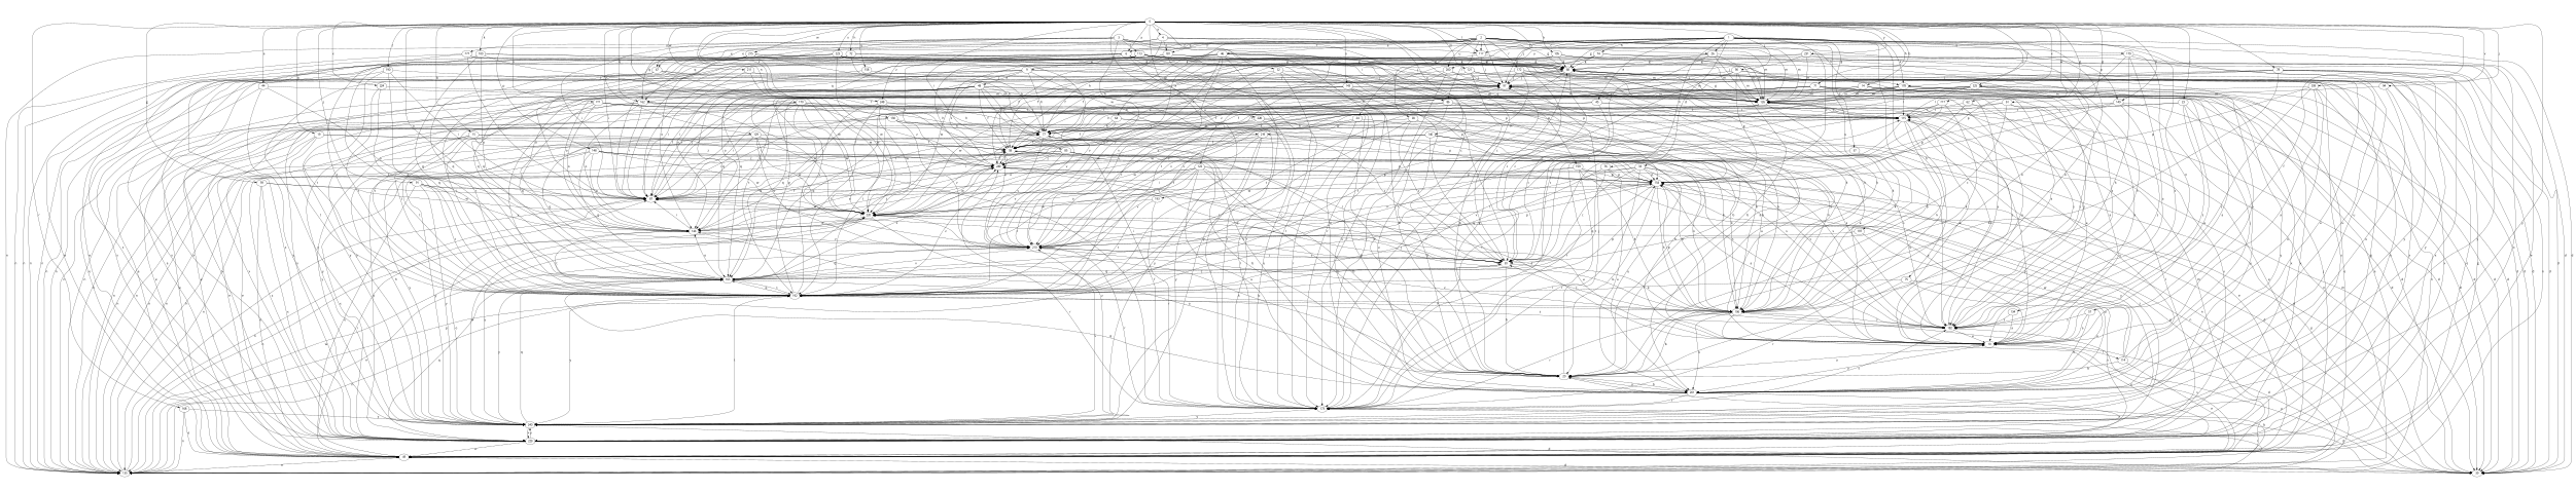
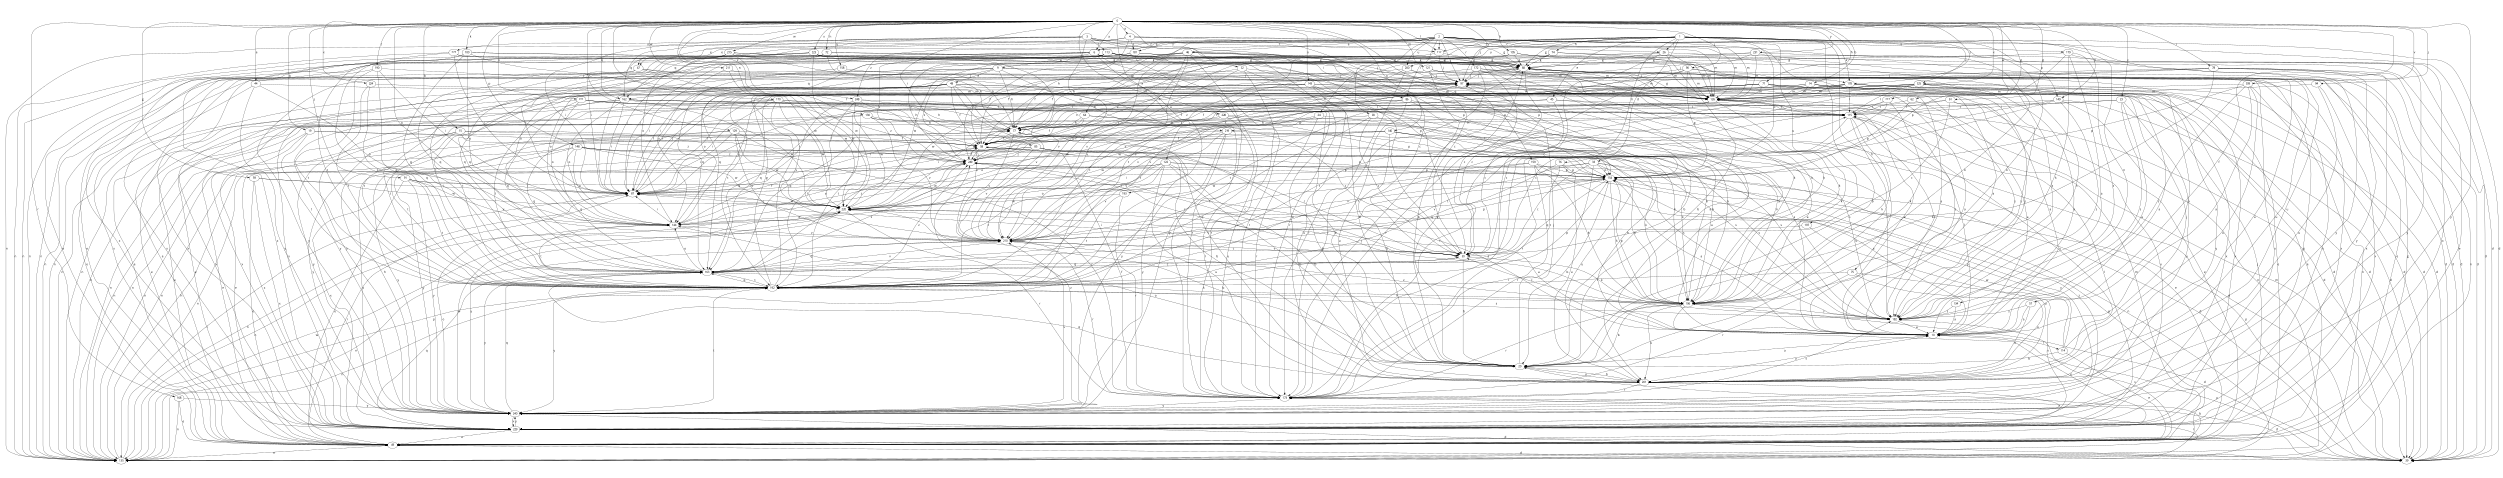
  strict digraph {
    fontname="Open Sans"
    node [fontname="Open Sans"]
    edge [fontname="Open Sans"]
    0
    4
    6
    14
    15
    19
    23
    44
    52
    57
    59
    61
    62
    71
    72
    78
    85
    90
    91
    94
    97
    100
    105
    112
    121
    122
    129
    130
    140
    143
    144
    148
    149
    158
    159
    162
    168
    170
    178
    190
    193
    209
    211
    215
    217
    221
    223
    224
    225
    231
    240
    248
    68
    126
    181
    30
    47
    87
    77
    106
    135
    9
    173
    228
    229
    249
    192
    10
    58
    182
    201
    49
    115
    20
    210
    220
    154
    39
    163
    1
    24
    26
    33
-   37
    45
    64
    74
    75
    76
    197
    200
    219
    2
    28
    46
    86
    134
    172
    179
    3
    113
    227
    48
    114
    0 -> 4 [label=a]
    0 -> 6 [label=a]
    0 -> 14 [label=b]
    0 -> 15 [label=b]
    0 -> 19 [label=b]
    0 -> 23 [label=c]
    0 -> 44 [label=e]
    0 -> 52 [label=f]
    0 -> 57 [label=f]
    0 -> 59 [label=g]
    0 -> 61 [label=g]
    0 -> 62 [label=g]
    0 -> 71 [label=h]
    0 -> 72 [label=h]
    0 -> 78 [label=i]
    0 -> 85 [label=i]
    0 -> 90 [label=j]
    0 -> 91 [label=j]
    0 -> 94 [label=j]
    0 -> 97 [label=j]
    0 -> 100 [label=k]
    0 -> 105 [label=k]
    0 -> 112 [label=l]
    0 -> 121 [label=m]
    0 -> 122 [label=m]
    0 -> 129 [label=n]
    0 -> 130 [label=n]
    0 -> 140 [label=o]
    0 -> 143 [label=o]
    0 -> 144 [label=o]
    0 -> 148 [label=p]
    0 -> 149 [label=p]
    0 -> 158 [label=q]
    0 -> 159 [label=q]
    0 -> 162 [label=q]
    0 -> 168 [label=r]
    0 -> 170 [label=r]
    0 -> 178 [label=s]
    0 -> 190 [label=t]
    0 -> 193 [label=u]
    0 -> 209 [label=v]
    0 -> 211 [label=w]
    0 -> 215 [label=w]
    0 -> 217 [label=w]
    0 -> 221 [label=x]
    0 -> 223 [label=x]
    0 -> 224 [label=x]
    0 -> 225 [label=x]
    0 -> 231 [label=y]
    0 -> 240 [label=y]
    0 -> 248 [label=z]
    4 -> 68 [label=g]
    4 -> 126 [label=m]
    4 -> 181 [label=s]
    4 -> 30 [label=c]
    4 -> 47 [label=e]
    4 -> 87 [label=i]
    4 -> 77 [label=h]
    6 -> 126 [label=m]
    6 -> 30 [label=c]
    6 -> 87 [label=i]
    6 -> 106 [label=k]
    6 -> 135 [label=n]
    6 -> 9 [label=a]
    6 -> 173 [label=r]
    6 -> 228 [label=x]
    6 -> 229 [label=x]
    6 -> 249 [label=z]
    14 -> 126 [label=m]
    14 -> 229 [label=x]
    14 -> 249 [label=z]
    14 -> 192 [label=t]
    14 -> 10 [label=a]
    14 -> 58 [label=f]
    14 -> 182 [label=s]
    15 -> 240 [label=y]
    15 -> 249 [label=z]
    15 -> 192 [label=t]
    15 -> 58 [label=f]
    15 -> 201 [label=u]
    15 -> 49 [label=e]
    19 -> 135 [label=n]
    19 -> 192 [label=t]
    19 -> 58 [label=f]
    19 -> 182 [label=s]
    19 -> 49 [label=e]
    23 -> 240 [label=y]
    23 -> 10 [label=a]
    23 -> 58 [label=f]
    23 -> 182 [label=s]
    23 -> 115 [label=l]
    44 -> 144 [label=o]
    44 -> 240 [label=y]
    44 -> 126 [label=m]
    44 -> 49 [label=e]
    52 -> 97 [label=j]
    52 -> 173 [label=r]
    52 -> 229 [label=x]
    52 -> 20 [label=b]
    52 -> 210 [label=v]
    57 -> 10 [label=a]
    57 -> 182 [label=s]
    57 -> 201 [label=u]
    59 -> 87 [label=i]
    59 -> 229 [label=x]
    59 -> 49 [label=e]
    59 -> 220 [label=w]
    61 -> 30 [label=c]
    61 -> 229 [label=x]
    61 -> 49 [label=e]
    61 -> 115 [label=l]
    61 -> 220 [label=w]
    62 -> 10 [label=a]
    62 -> 115 [label=l]
    62 -> 154 [label=p]
    71 -> 144 [label=o]
    71 -> 126 [label=m]
    71 -> 87 [label=i]
    71 -> 10 [label=a]
    71 -> 182 [label=s]
    71 -> 49 [label=e]
    71 -> 220 [label=w]
    71 -> 39 [label=d]
    71 -> 163 [label=q]
    72 -> 97 [label=j]
    72 -> 68 [label=g]
    72 -> 87 [label=i]
    72 -> 77 [label=h]
    72 -> 49 [label=e]
    78 -> 97 [label=j]
    78 -> 240 [label=y]
    78 -> 77 [label=h]
    78 -> 135 [label=n]
    78 -> 229 [label=x]
    78 -> 249 [label=z]
    78 -> 20 [label=b]
    78 -> 39 [label=d]
    85 -> 240 [label=y]
    85 -> 30 [label=c]
    85 -> 106 [label=k]
    85 -> 229 [label=x]
    85 -> 249 [label=z]
    85 -> 210 [label=v]
    85 -> 154 [label=p]
    90 -> 97 [label=j]
    90 -> 126 [label=m]
    90 -> 173 [label=r]
    90 -> 192 [label=t]
    90 -> 10 [label=a]
    90 -> 154 [label=p]
    90 -> 39 [label=d]
    91 -> 240 [label=y]
    91 -> 87 [label=i]
    91 -> 192 [label=t]
    91 -> 10 [label=a]
    91 -> 49 [label=e]
    91 -> 210 [label=v]
    94 -> 126 [label=m]
    94 -> 229 [label=x]
    94 -> 201 [label=u]
    97 -> 126 [label=m]
    97 -> 135 [label=n]
    97 -> 10 [label=a]
    100 -> 144 [label=o]
    100 -> 68 [label=g]
    100 -> 192 [label=t]
    100 -> 220 [label=w]
    100 -> 154 [label=p]
    100 -> 163 [label=q]
    105 -> 68 [label=g]
    105 -> 77 [label=h]
    105 -> 249 [label=z]
    105 -> 182 [label=s]
    105 -> 201 [label=u]
    112 -> 97 [label=j]
    112 -> 68 [label=g]
    112 -> 249 [label=z]
    121 -> 97 [label=j]
    121 -> 192 [label=t]
    121 -> 10 [label=a]
    121 -> 49 [label=e]
    121 -> 20 [label=b]
    122 -> 144 [label=o]
    122 -> 240 [label=y]
    122 -> 30 [label=c]
    122 -> 229 [label=x]
    122 -> 192 [label=t]
    122 -> 201 [label=u]
    122 -> 20 [label=b]
    122 -> 210 [label=v]
    122 -> 154 [label=p]
    122 -> 39 [label=d]
    129 -> 87 [label=i]
    129 -> 135 [label=n]
    129 -> 173 [label=r]
    129 -> 58 [label=f]
    129 -> 210 [label=v]
    129 -> 220 [label=w]
    129 -> 163 [label=q]
    130 -> 240 [label=y]
    130 -> 77 [label=h]
    130 -> 106 [label=k]
    130 -> 182 [label=s]
    130 -> 49 [label=e]
    130 -> 210 [label=v]
    140 -> 87 [label=i]
    140 -> 106 [label=k]
    140 -> 135 [label=n]
    140 -> 58 [label=f]
    140 -> 182 [label=s]
    140 -> 20 [label=b]
    140 -> 39 [label=d]
    143 -> 240 [label=y]
    143 -> 126 [label=m]
    143 -> 77 [label=h]
    143 -> 192 [label=t]
    143 -> 201 [label=u]
    143 -> 49 [label=e]
    143 -> 115 [label=l]
    143 -> 154 [label=p]
    143 -> 39 [label=d]
    144 -> 87 [label=i]
    144 -> 249 [label=z]
    144 -> 192 [label=t]
    144 -> 58 [label=f]
    144 -> 210 [label=v]
    148 -> 144 [label=o]
    148 -> 135 [label=n]
    148 -> 229 [label=x]
    148 -> 249 [label=z]
    148 -> 182 [label=s]
    148 -> 20 [label=b]
    148 -> 220 [label=w]
    148 -> 163 [label=q]
    149 -> 30 [label=c]
    149 -> 135 [label=n]
    149 -> 173 [label=r]
    149 -> 182 [label=s]
    149 -> 115 [label=l]
    149 -> 39 [label=d]
    158 -> 97 [label=j]
    158 -> 144 [label=o]
    159 -> 106 [label=k]
    159 -> 173 [label=r]
    159 -> 10 [label=a]
    159 -> 220 [label=w]
    159 -> 154 [label=p]
    159 -> 163 [label=q]
    162 -> 144 [label=o]
    162 -> 87 [label=i]
    162 -> 77 [label=h]
    162 -> 229 [label=x]
    162 -> 192 [label=t]
    162 -> 115 [label=l]
    162 -> 20 [label=b]
    162 -> 220 [label=w]
    168 -> 240 [label=y]
    168 -> 135 [label=n]
    168 -> 49 [label=e]
    170 -> 87 [label=i]
    170 -> 106 [label=k]
    170 -> 249 [label=z]
    170 -> 192 [label=t]
    170 -> 49 [label=e]
    170 -> 115 [label=l]
    170 -> 210 [label=v]
    170 -> 220 [label=w]
    178 -> 240 [label=y]
    178 -> 126 [label=m]
    178 -> 229 [label=x]
    178 -> 58 [label=f]
    178 -> 115 [label=l]
    178 -> 210 [label=v]
    178 -> 220 [label=w]
    178 -> 39 [label=d]
    190 -> 97 [label=j]
    190 -> 87 [label=i]
    190 -> 229 [label=x]
    190 -> 192 [label=t]
    190 -> 163 [label=q]
    193 -> 173 [label=r]
    193 -> 192 [label=t]
    193 -> 220 [label=w]
    209 -> 126 [label=m]
    209 -> 135 [label=n]
    209 -> 10 [label=a]
    209 -> 182 [label=s]
    209 -> 201 [label=u]
    209 -> 154 [label=p]
    211 -> 97 [label=j]
    211 -> 87 [label=i]
    211 -> 220 [label=w]
    215 -> 68 [label=g]
    215 -> 87 [label=i]
    215 -> 77 [label=h]
    215 -> 106 [label=k]
    215 -> 229 [label=x]
    215 -> 58 [label=f]
    215 -> 163 [label=q]
    217 -> 30 [label=c]
    217 -> 106 [label=k]
    217 -> 173 [label=r]
    217 -> 115 [label=l]
    221 -> 144 [label=o]
    221 -> 77 [label=h]
    221 -> 106 [label=k]
    221 -> 229 [label=x]
    221 -> 115 [label=l]
    221 -> 163 [label=q]
    223 -> 144 [label=o]
    223 -> 68 [label=g]
    223 -> 126 [label=m]
    223 -> 30 [label=c]
    223 -> 135 [label=n]
    223 -> 210 [label=v]
    223 -> 220 [label=w]
    223 -> 163 [label=q]
    224 -> 126 [label=m]
    224 -> 192 [label=t]
    224 -> 163 [label=q]
    225 -> 126 [label=m]
    225 -> 87 [label=i]
    225 -> 173 [label=r]
    225 -> 10 [label=a]
    225 -> 58 [label=f]
    225 -> 182 [label=s]
    225 -> 49 [label=e]
    225 -> 115 [label=l]
    225 -> 210 [label=v]
    225 -> 39 [label=d]
    231 -> 97 [label=j]
    231 -> 68 [label=g]
    231 -> 126 [label=m]
    231 -> 229 [label=x]
    231 -> 58 [label=f]
    231 -> 201 [label=u]
    240 -> 144 [label=o]
    240 -> 77 [label=h]
    240 -> 229 [label=x]
    240 -> 249 [label=z]
    240 -> 192 [label=t]
    240 -> 210 [label=v]
    240 -> 220 [label=w]
    240 -> 39 [label=d]
    240 -> 163 [label=q]
    248 -> 240 [label=y]
    248 -> 192 [label=t]
    248 -> 115 [label=l]
    248 -> 210 [label=v]
    248 -> 220 [label=w]
    248 -> 163 [label=q]
    68 -> 97 [label=j]
    68 -> 144 [label=o]
    68 -> 126 [label=m]
    68 -> 30 [label=c]
    68 -> 106 [label=k]
    68 -> 229 [label=x]
    68 -> 210 [label=v]
    126 -> 97 [label=j]
    126 -> 68 [label=g]
    126 -> 87 [label=i]
    126 -> 106 [label=k]
    126 -> 135 [label=n]
    126 -> 192 [label=t]
    126 -> 10 [label=a]
    126 -> 182 [label=s]
    126 -> 115 [label=l]
    181 -> 68 [label=g]
    181 -> 87 [label=i]
    181 -> 173 [label=r]
    181 -> 58 [label=f]
    181 -> 39 [label=d]
    181 -> 163 [label=q]
    30 -> 87 [label=i]
    30 -> 106 [label=k]
    30 -> 249 [label=z]
    30 -> 20 [label=b]
    30 -> 210 [label=v]
    30 -> 163 [label=q]
    47 -> 97 [label=j]
    47 -> 135 [label=n]
    47 -> 173 [label=r]
    47 -> 229 [label=x]
    47 -> 220 [label=w]
    87 -> 97 [label=j]
    87 -> 135 [label=n]
    87 -> 220 [label=w]
    77 -> 58 [label=f]
    77 -> 20 [label=b]
    77 -> 210 [label=v]
    106 -> 30 [label=c]
    106 -> 173 [label=r]
    106 -> 182 [label=s]
    106 -> 201 [label=u]
    106 -> 49 [label=e]
    106 -> 20 [label=b]
    106 -> 220 [label=w]
    106 -> 154 [label=p]
    106 -> 39 [label=d]
    135 -> 87 [label=i]
    135 -> 77 [label=h]
    135 -> 173 [label=r]
    135 -> 20 [label=b]
    135 -> 220 [label=w]
    135 -> 154 [label=p]
    9 -> 162 [label=q]
    9 -> 240 [label=y]
    9 -> 77 [label=h]
    9 -> 249 [label=z]
    9 -> 10 [label=a]
    9 -> 49 [label=e]
    9 -> 39 [label=d]
    9 -> 219 [label=w]
    9 -> 48 [label=e]
    173 -> 97 [label=j]
    173 -> 240 [label=y]
    173 -> 58 [label=f]
    173 -> 182 [label=s]
    173 -> 39 [label=d]
    228 -> 77 [label=h]
    228 -> 135 [label=n]
    228 -> 173 [label=r]
    228 -> 182 [label=s]
    228 -> 154 [label=p]
    229 -> 240 [label=y]
    229 -> 68 [label=g]
    229 -> 249 [label=z]
    229 -> 49 [label=e]
    229 -> 115 [label=l]
    229 -> 163 [label=q]
    249 -> 97 [label=j]
    249 -> 144 [label=o]
    249 -> 58 [label=f]
    249 -> 20 [label=b]
    249 -> 220 [label=w]
    249 -> 154 [label=p]
    192 -> 97 [label=j]
    192 -> 240 [label=y]
    192 -> 68 [label=g]
    192 -> 106 [label=k]
    192 -> 135 [label=n]
    192 -> 249 [label=z]
    192 -> 182 [label=s]
    192 -> 115 [label=l]
    192 -> 154 [label=p]
    192 -> 163 [label=q]
    10 -> 77 [label=h]
    10 -> 115 [label=l]
    10 -> 114 [label=l]
    58 -> 249 [label=z]
    58 -> 182 [label=s]
    58 -> 201 [label=u]
    182 -> 10 [label=a]
    182 -> 210 [label=v]
    201 -> 173 [label=r]
    201 -> 229 [label=x]
    201 -> 10 [label=a]
    201 -> 20 [label=b]
    201 -> 163 [label=q]
    49 -> 97 [label=j]
    49 -> 68 [label=g]
    49 -> 126 [label=m]
    49 -> 87 [label=i]
    49 -> 135 [label=n]
    49 -> 182 [label=s]
    49 -> 154 [label=p]
    49 -> 39 [label=d]
    115 -> 77 [label=h]
    115 -> 106 [label=k]
    115 -> 135 [label=n]
    115 -> 192 [label=t]
    115 -> 182 [label=s]
    115 -> 201 [label=u]
    115 -> 20 [label=b]
    20 -> 97 [label=j]
    20 -> 144 [label=o]
    20 -> 68 [label=g]
    20 -> 10 [label=a]
    20 -> 201 [label=u]
    210 -> 30 [label=c]
    210 -> 135 [label=n]
    210 -> 173 [label=r]
    210 -> 154 [label=p]
    210 -> 163 [label=q]
    220 -> 144 [label=o]
    220 -> 240 [label=y]
    220 -> 87 [label=i]
    220 -> 135 [label=n]
    220 -> 173 [label=r]
    220 -> 10 [label=a]
    220 -> 20 [label=b]
    154 -> 87 [label=i]
    154 -> 106 [label=k]
    154 -> 10 [label=a]
    154 -> 20 [label=b]
    154 -> 210 [label=v]
    154 -> 163 [label=q]
    39 -> 126 [label=m]
    39 -> 10 [label=a]
    39 -> 154 [label=p]
    163 -> 144 [label=o]
    163 -> 240 [label=y]
    163 -> 30 [label=c]
    163 -> 106 [label=k]
    163 -> 249 [label=z]
    163 -> 192 [label=t]
    163 -> 58 [label=f]
    163 -> 210 [label=v]
    1 -> 112 [label=l]
    1 -> 149 [label=p]
    1 -> 178 [label=s]
    1 -> 225 [label=x]
    1 -> 248 [label=z]
    1 -> 68 [label=g]
    1 -> 106 [label=k]
    1 -> 192 [label=t]
    1 -> 20 [label=b]
    1 -> 154 [label=p]
    1 -> 39 [label=d]
    1 -> 24 [label=c]
    1 -> 26 [label=c]
    1 -> 33 [label=d]
-   1 -> 37 [label=d]
    1 -> 45 [label=e]
    1 -> 64 [label=g]
    1 -> 74 [label=h]
    1 -> 75 [label=h]
    1 -> 76 [label=h]
    1 -> 197 [label=u]
    1 -> 200 [label=u]
    24 -> 144 [label=o]
    24 -> 106 [label=k]
    24 -> 173 [label=r]
    24 -> 219 [label=w]
    26 -> 68 [label=g]
    26 -> 126 [label=m]
    26 -> 30 [label=c]
    26 -> 58 [label=f]
    26 -> 49 [label=e]
    26 -> 20 [label=b]
    33 -> 240 [label=y]
    33 -> 30 [label=c]
    33 -> 87 [label=i]
    33 -> 106 [label=k]
    33 -> 135 [label=n]
    33 -> 173 [label=r]
    33 -> 210 [label=v]
    33 -> 154 [label=p]
-   37 -> 135 [label=n]
-   37 -> 249 [label=z]
    45 -> 30 [label=c]
    45 -> 87 [label=i]
    45 -> 77 [label=h]
    45 -> 115 [label=l]
    45 -> 39 [label=d]
    64 -> 30 [label=c]
    64 -> 87 [label=i]
    64 -> 77 [label=h]
    64 -> 58 [label=f]
    64 -> 182 [label=s]
    74 -> 240 [label=y]
    74 -> 68 [label=g]
    74 -> 126 [label=m]
    74 -> 58 [label=f]
    74 -> 210 [label=v]
    75 -> 173 [label=r]
    75 -> 229 [label=x]
    75 -> 192 [label=t]
    75 -> 201 [label=u]
    76 -> 192 [label=t]
    76 -> 201 [label=u]
    76 -> 154 [label=p]
    76 -> 163 [label=q]
    197 -> 201 [label=u]
    197 -> 210 [label=v]
    200 -> 97 [label=j]
    200 -> 87 [label=i]
    200 -> 173 [label=r]
    200 -> 229 [label=x]
    200 -> 192 [label=t]
    219 -> 240 [label=y]
    219 -> 173 [label=r]
    219 -> 58 [label=f]
    219 -> 49 [label=e]
    219 -> 210 [label=v]
    219 -> 220 [label=w]
    2 -> 6 [label=a]
    2 -> 97 [label=j]
    2 -> 112 [label=l]
    2 -> 144 [label=o]
    2 -> 162 [label=q]
    2 -> 178 [label=s]
    2 -> 126 [label=m]
    2 -> 181 [label=s]
    2 -> 106 [label=k]
    2 -> 135 [label=n]
    2 -> 201 [label=u]
    2 -> 210 [label=v]
    2 -> 39 [label=d]
    2 -> 26 [label=c]
    2 -> 200 [label=u]
    2 -> 28 [label=c]
    2 -> 46 [label=e]
    2 -> 86 [label=i]
    2 -> 134 [label=n]
    2 -> 172 [label=r]
    2 -> 179 [label=s]
    28 -> 30 [label=c]
    28 -> 77 [label=h]
    28 -> 106 [label=k]
    28 -> 192 [label=t]
    46 -> 144 [label=o]
    46 -> 240 [label=y]
    46 -> 68 [label=g]
    46 -> 173 [label=r]
    46 -> 192 [label=t]
    46 -> 10 [label=a]
    46 -> 58 [label=f]
    46 -> 20 [label=b]
    46 -> 210 [label=v]
    46 -> 220 [label=w]
    46 -> 154 [label=p]
    46 -> 163 [label=q]
    86 -> 10 [label=a]
    86 -> 201 [label=u]
    86 -> 49 [label=e]
-   86 -> 115 [label=l]
+   86 -> 154 [label=l]
    86 -> 220 [label=w]
    86 -> 163 [label=q]
    134 -> 10 [label=a]
    134 -> 182 [label=s]
    172 -> 97 [label=j]
    172 -> 30 [label=c]
    172 -> 135 [label=n]
    172 -> 173 [label=r]
    172 -> 229 [label=x]
    172 -> 201 [label=u]
    172 -> 39 [label=d]
    179 -> 240 [label=y]
    179 -> 68 [label=g]
    179 -> 106 [label=k]
    179 -> 10 [label=a]
    179 -> 182 [label=s]
    179 -> 154 [label=p]
    3 -> 112 [label=l]
    3 -> 162 [label=q]
    3 -> 126 [label=m]
    3 -> 30 [label=c]
    3 -> 47 [label=e]
    3 -> 87 [label=i]
    3 -> 210 [label=v]
    3 -> 86 [label=i]
    3 -> 113 [label=l]
    3 -> 227 [label=x]
    113 -> 68 [label=g]
    113 -> 126 [label=m]
    113 -> 106 [label=k]
    113 -> 135 [label=n]
    113 -> 249 [label=z]
    113 -> 192 [label=t]
    113 -> 182 [label=s]
    113 -> 49 [label=e]
    113 -> 154 [label=p]
    113 -> 163 [label=q]
    227 -> 68 [label=g]
    227 -> 87 [label=i]
    227 -> 135 [label=n]
    227 -> 192 [label=t]
    227 -> 201 [label=u]
    48 -> 240 [label=y]
    48 -> 126 [label=m]
    48 -> 87 [label=i]
    48 -> 77 [label=h]
    48 -> 135 [label=n]
    48 -> 229 [label=x]
    48 -> 192 [label=t]
    48 -> 10 [label=a]
    48 -> 58 [label=f]
    48 -> 210 [label=v]
    48 -> 39 [label=d]
    114 -> 97 [label=j]
    114 -> 49 [label=e]
    114 -> 20 [label=b]
    114 -> 220 [label=w]
    114 -> 154 [label=p]
  }
